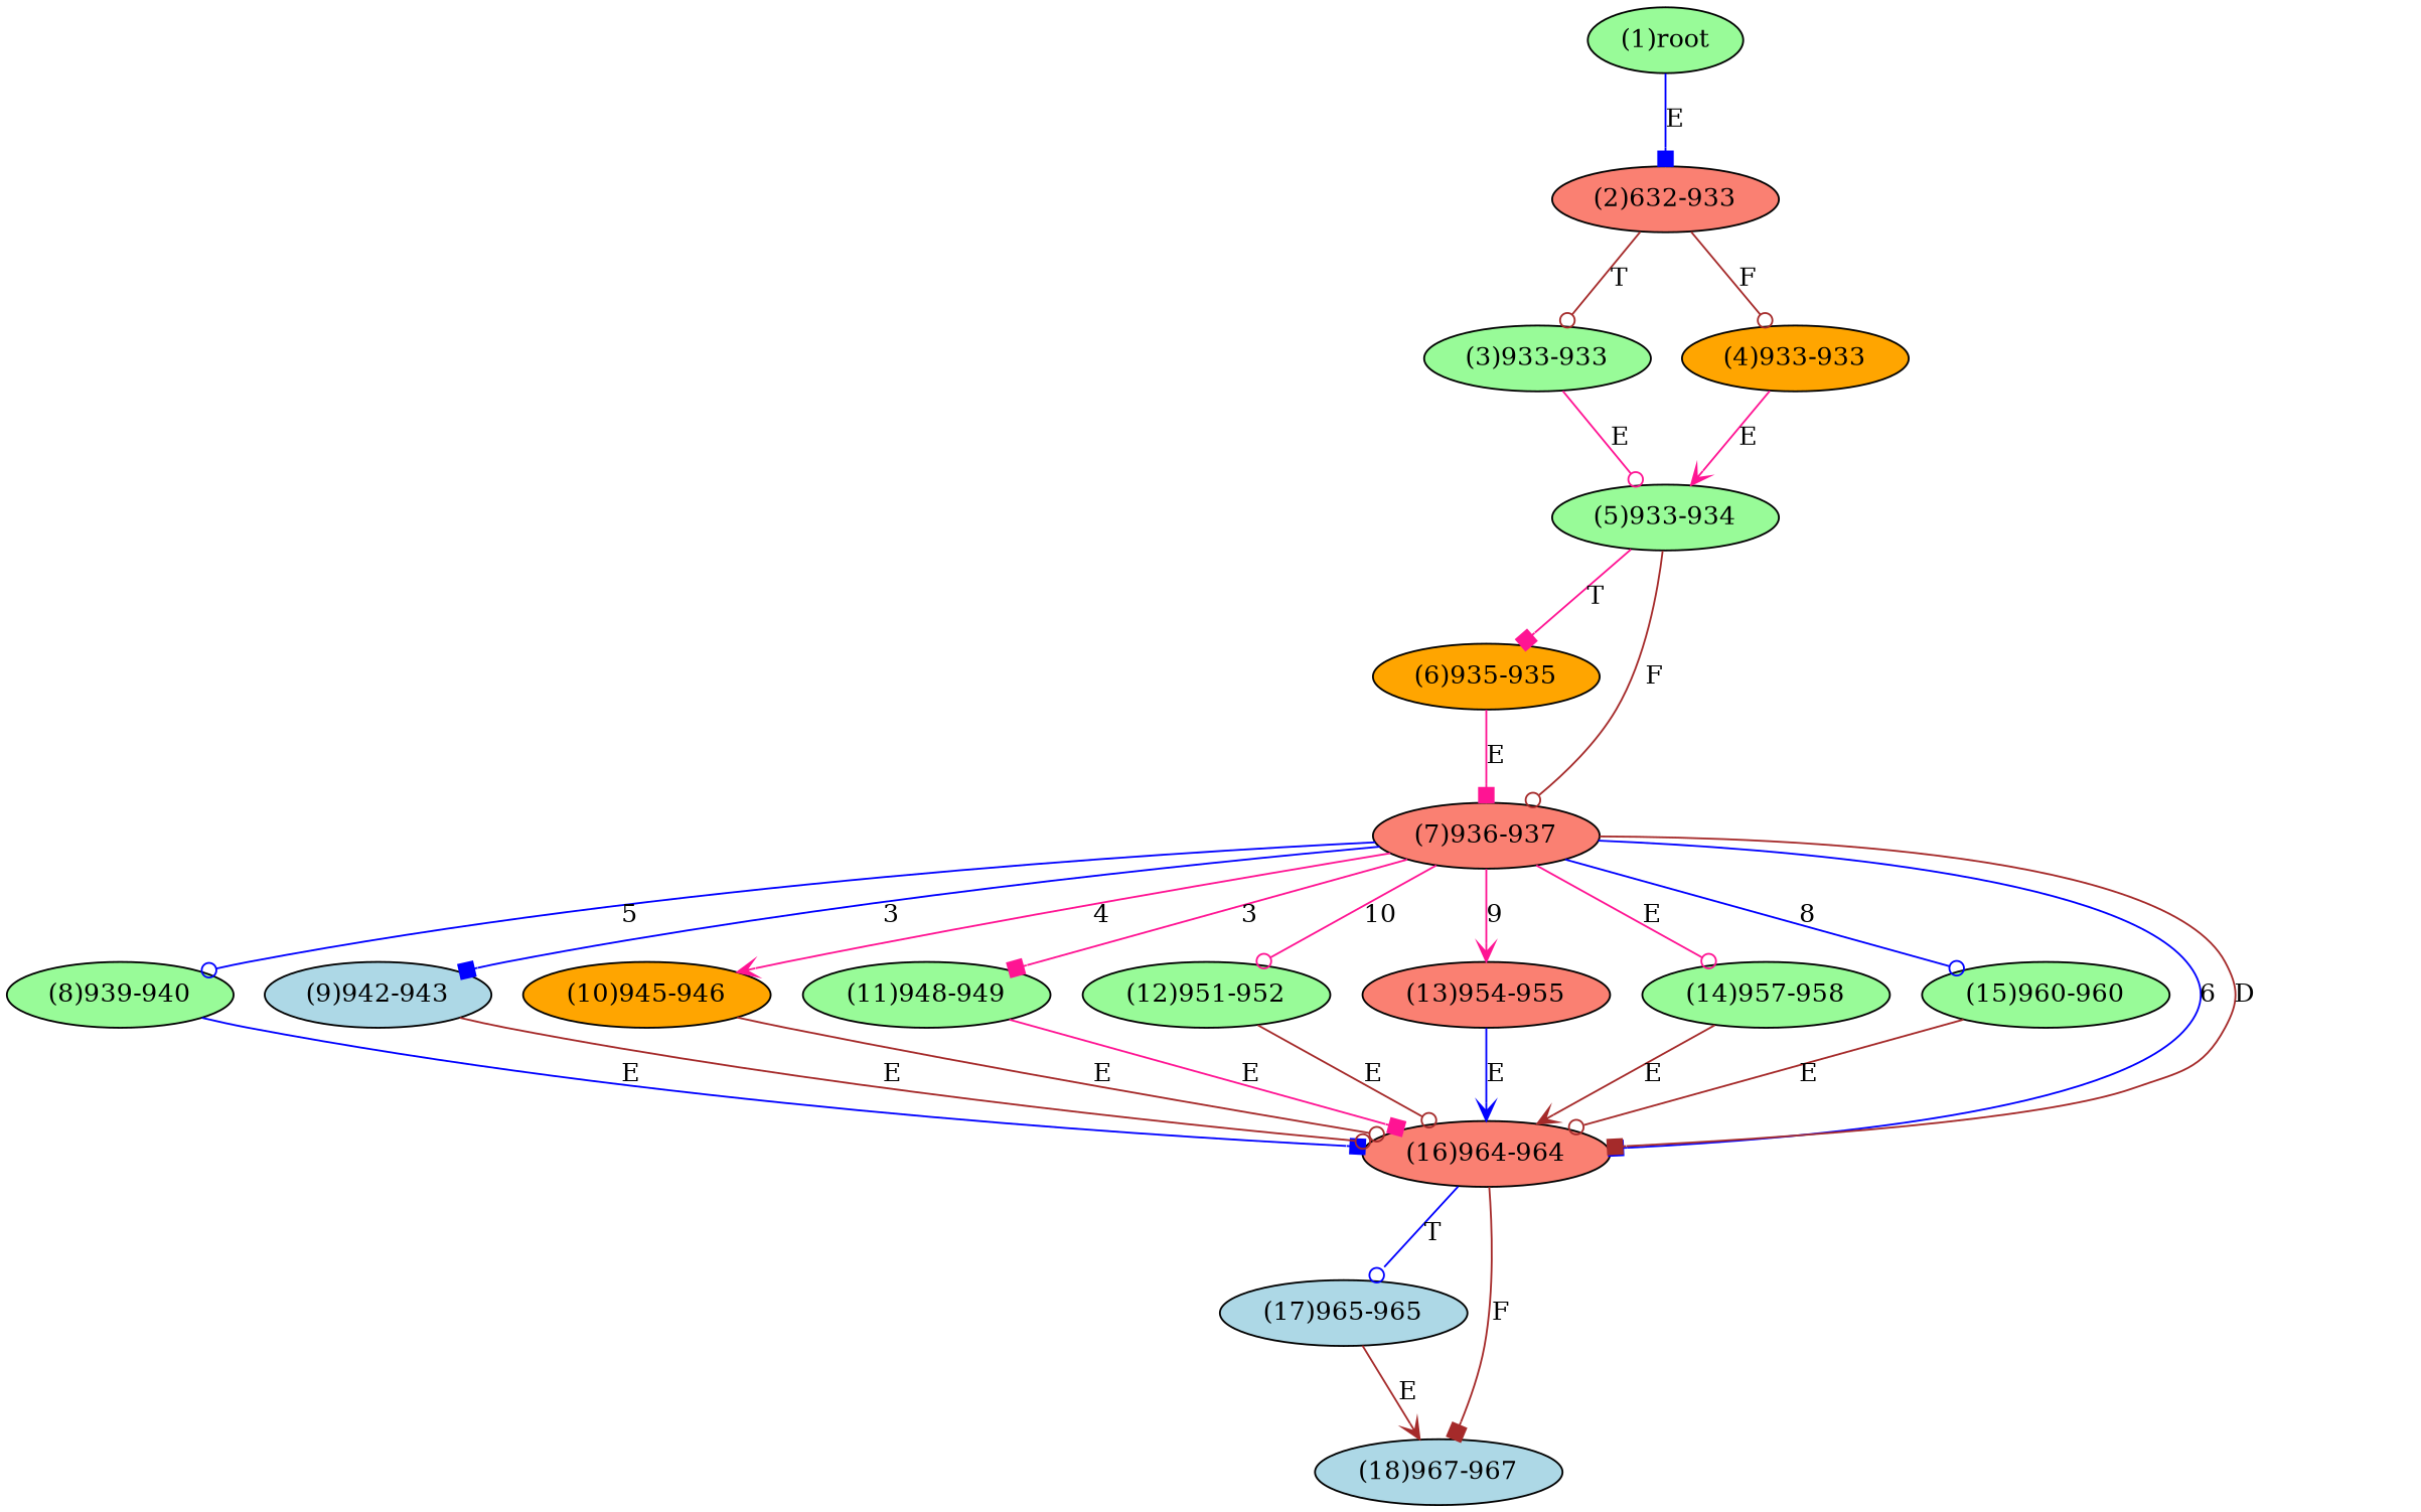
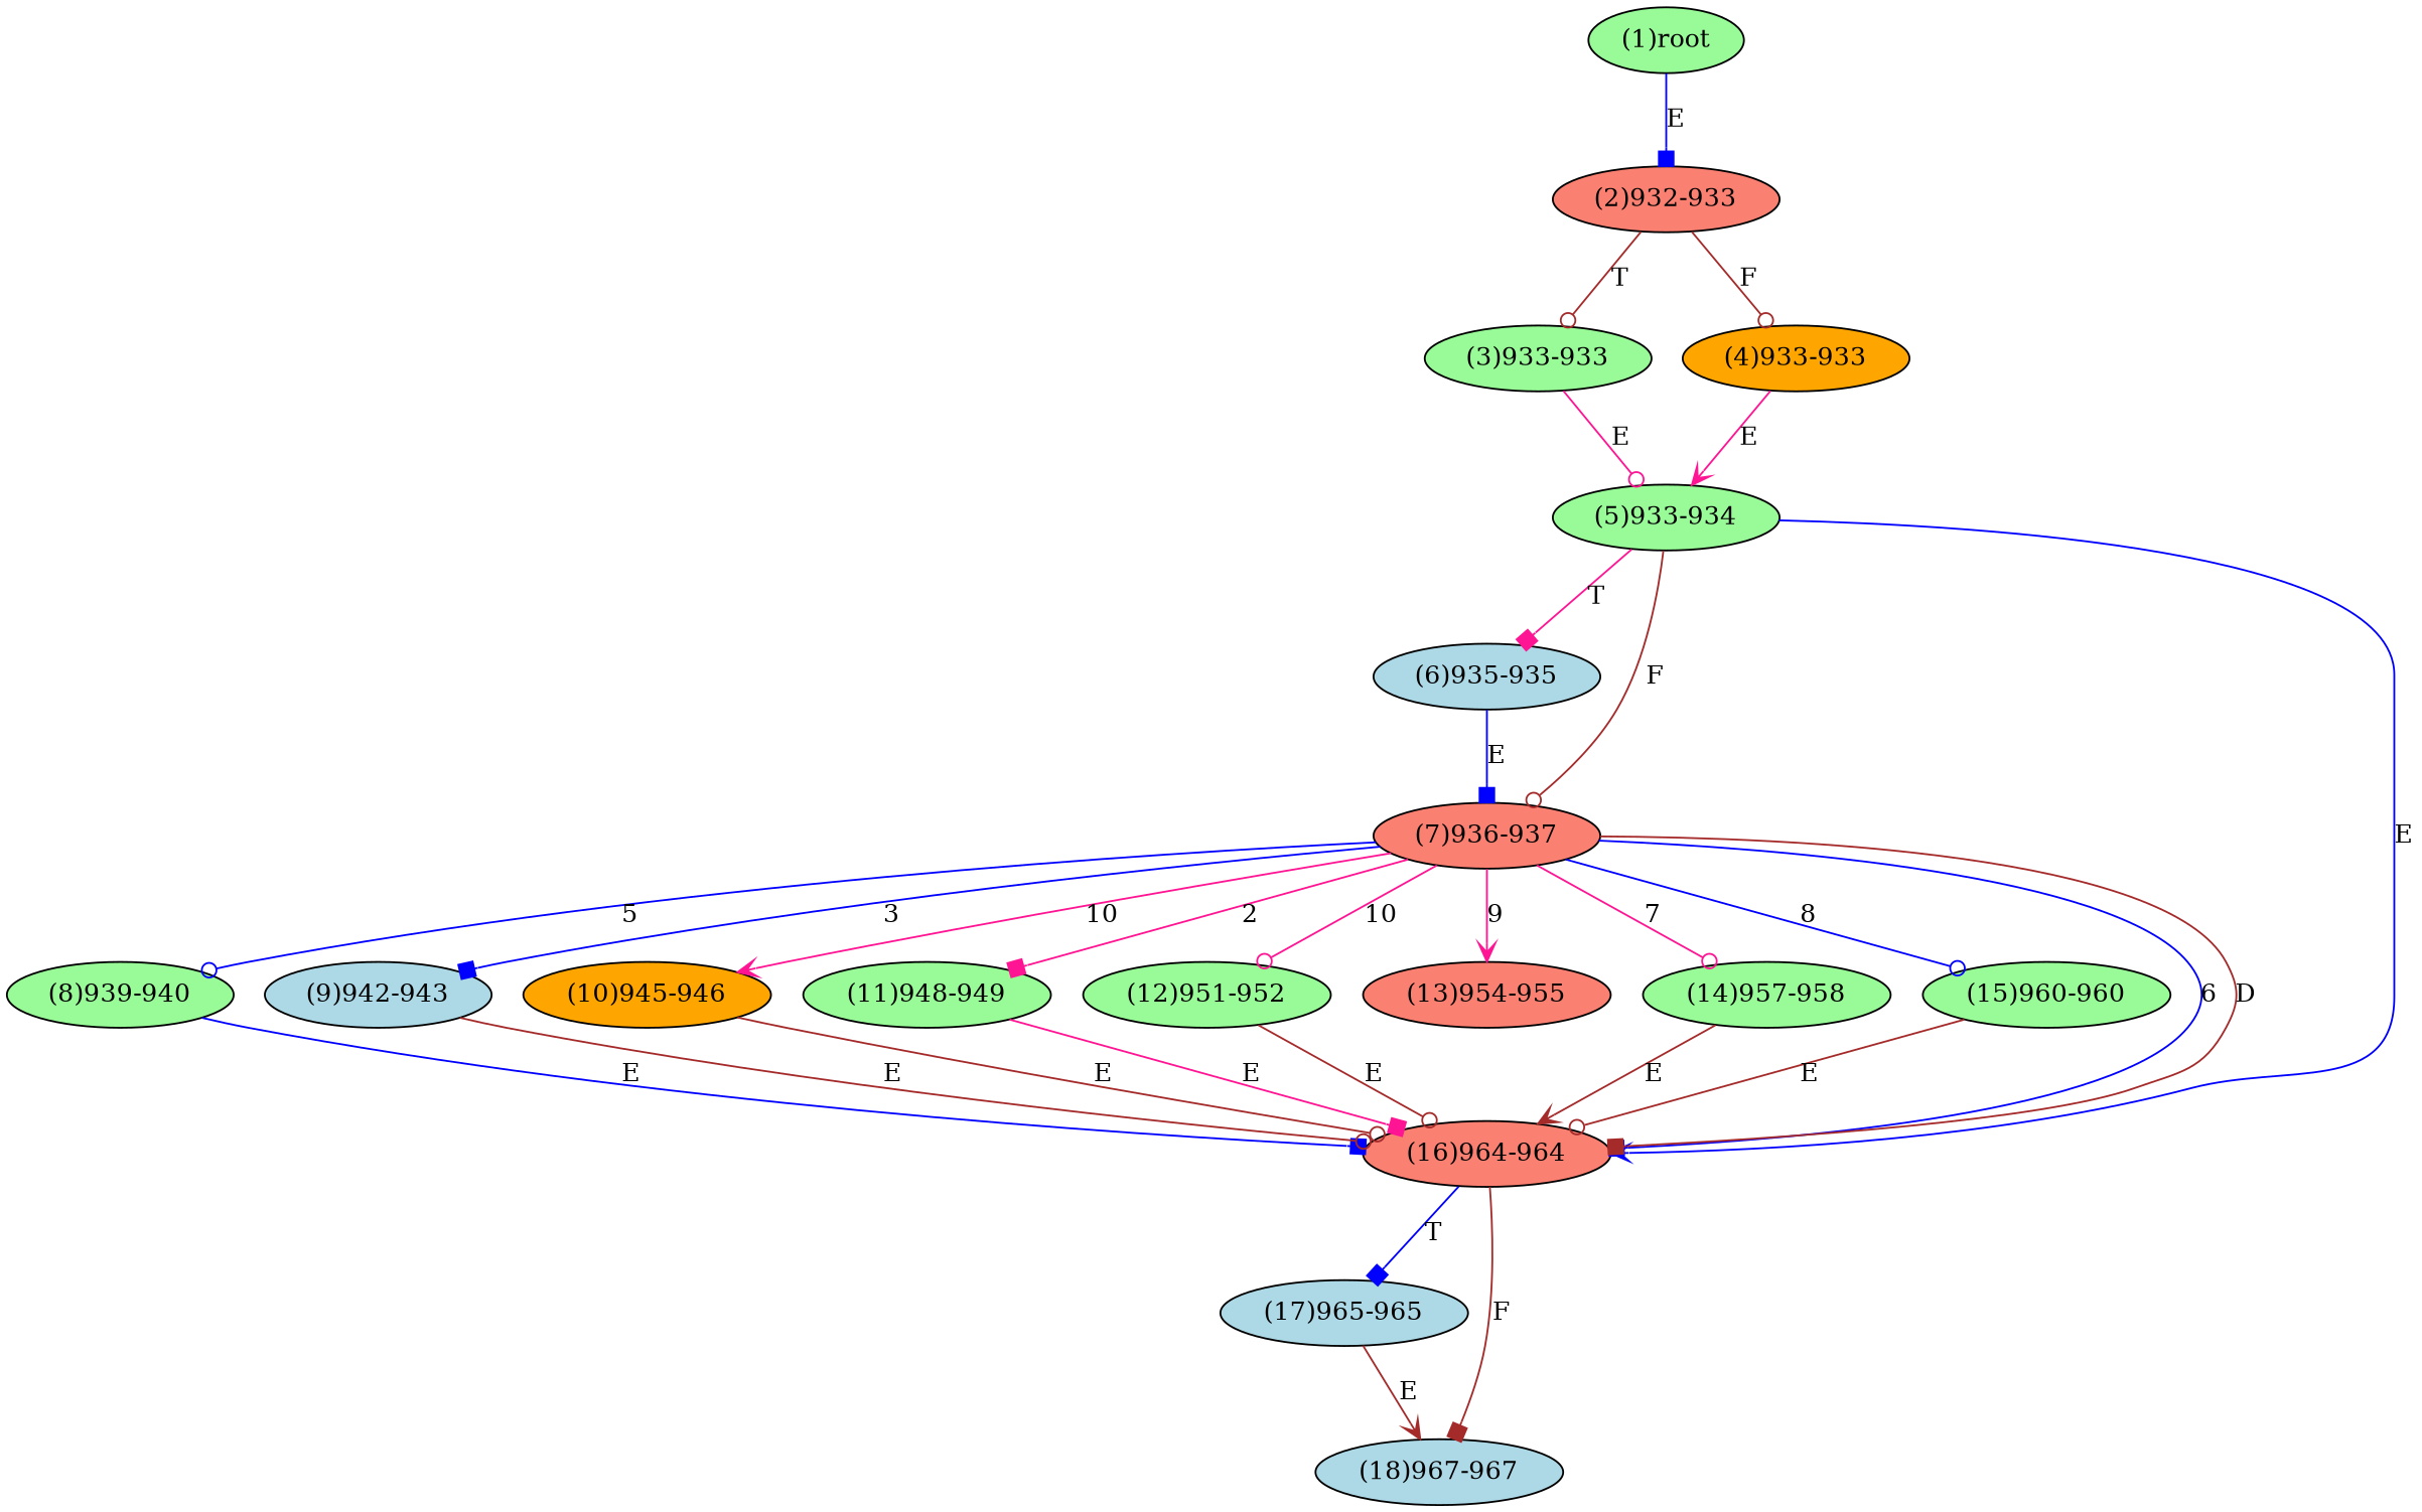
  digraph {
    node [fillcolor=palegreen style=filled]
    edge [arrowhead=odot color=brown]
    n1 [label="(1)root"]
-   n2 [fillcolor=salmon label="(2)632-933"]
+   n2 [fillcolor=salmon label="(2)932-933"]
    n3 [label="(3)933-933"]
    n4 [fillcolor=orange label="(4)933-933"]
    n5 [label="(5)933-934"]
-   n6 [fillcolor=orange label="(6)935-935"]
+   n6 [fillcolor=lightblue label="(6)935-935"]
    n7 [fillcolor=salmon label="(7)936-937"]
    n8 [label="(8)939-940"]
    n9 [fillcolor=lightblue label="(9)942-943"]
    n10 [fillcolor=orange label="(10)945-946"]
    n11 [label="(11)948-949"]
    n12 [label="(12)951-952"]
    n13 [fillcolor=salmon label="(13)954-955"]
    n14 [label="(14)957-958"]
    n15 [label="(15)960-960"]
    n16 [fillcolor=salmon label="(16)964-964"]
    n17 [fillcolor=lightblue label="(17)965-965"]
    n18 [fillcolor=lightblue label="(18)967-967"]
    n1 -> n2 [arrowhead=box color=blue label=E]
    n2 -> n3 [label=T]
    n2 -> n4 [label=F]
    n3 -> n5 [color=deeppink label=E]
    n4 -> n5 [arrowhead=vee color=deeppink label=E]
    n5 -> n6 [arrowhead=box color=deeppink label=T]
    n5 -> n7 [label=F]
-   n6 -> n7 [arrowhead=box color=deeppink label=E]
+   n6 -> n7 [arrowhead=box color=blue label=E]
    n7 -> n8 [color=blue label=5]
    n7 -> n9 [arrowhead=box color=blue label=3]
-   n7 -> n10 [arrowhead=vee color=deeppink label=4]
-   n7 -> n11 [arrowhead=box color=deeppink label=3]
+   n7 -> n10 [arrowhead=vee color=deeppink label=10]
+   n7 -> n11 [arrowhead=box color=deeppink label=2]
    n7 -> n12 [color=deeppink label=10]
    n7 -> n13 [arrowhead=vee color=deeppink label=9]
-   n7 -> n14 [color=deeppink label=E]
+   n7 -> n14 [color=deeppink label=7]
    n7 -> n15 [color=blue label=8]
    n7 -> n16 [arrowhead=box color=blue label=6]
    n7 -> n16 [arrowhead=box label=D]
    n8 -> n16 [arrowhead=box color=blue label=E]
    n9 -> n16 [label=E]
    n10 -> n16 [label=E]
    n11 -> n16 [arrowhead=box color=deeppink label=E]
    n12 -> n16 [label=E]
-   n13 -> n16 [arrowhead=vee color=blue label=E]
+   n5 -> n16 [arrowhead=vee color=blue label=E]
    n14 -> n16 [arrowhead=vee label=E]
    n15 -> n16 [label=E]
-   n16 -> n17 [color=blue label=T]
+   n16 -> n17 [arrowhead=box color=blue label=T]
    n16 -> n18 [arrowhead=box label=F]
    n17 -> n18 [arrowhead=vee label=E]
  }
